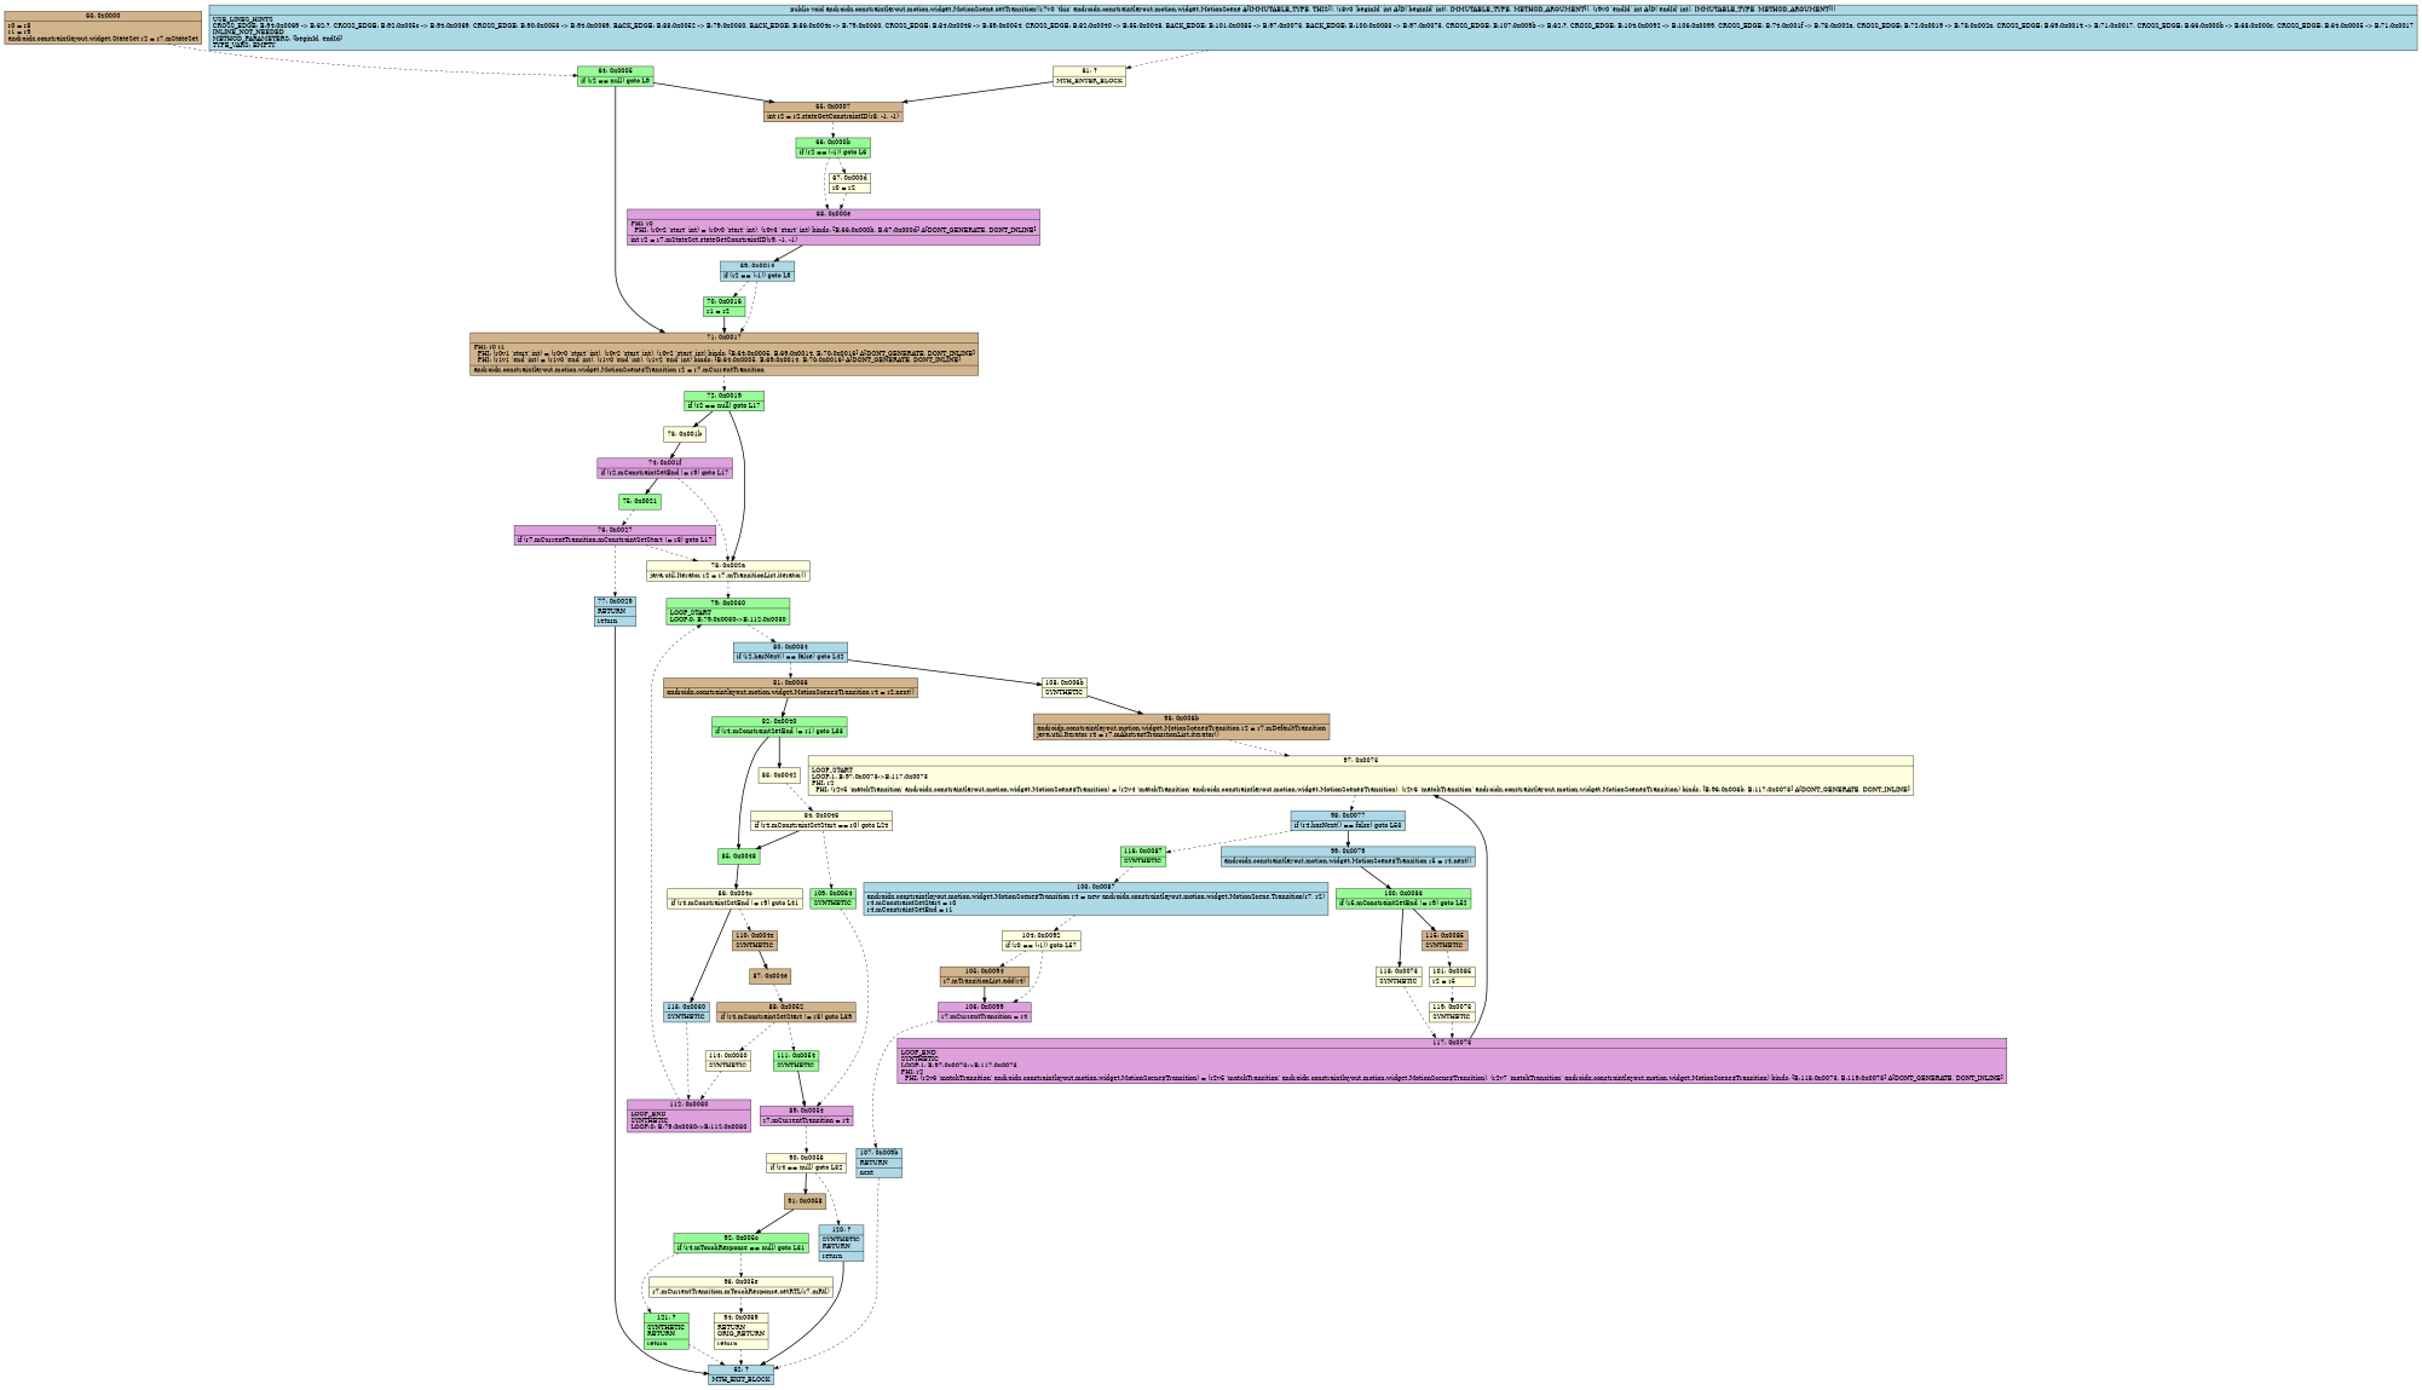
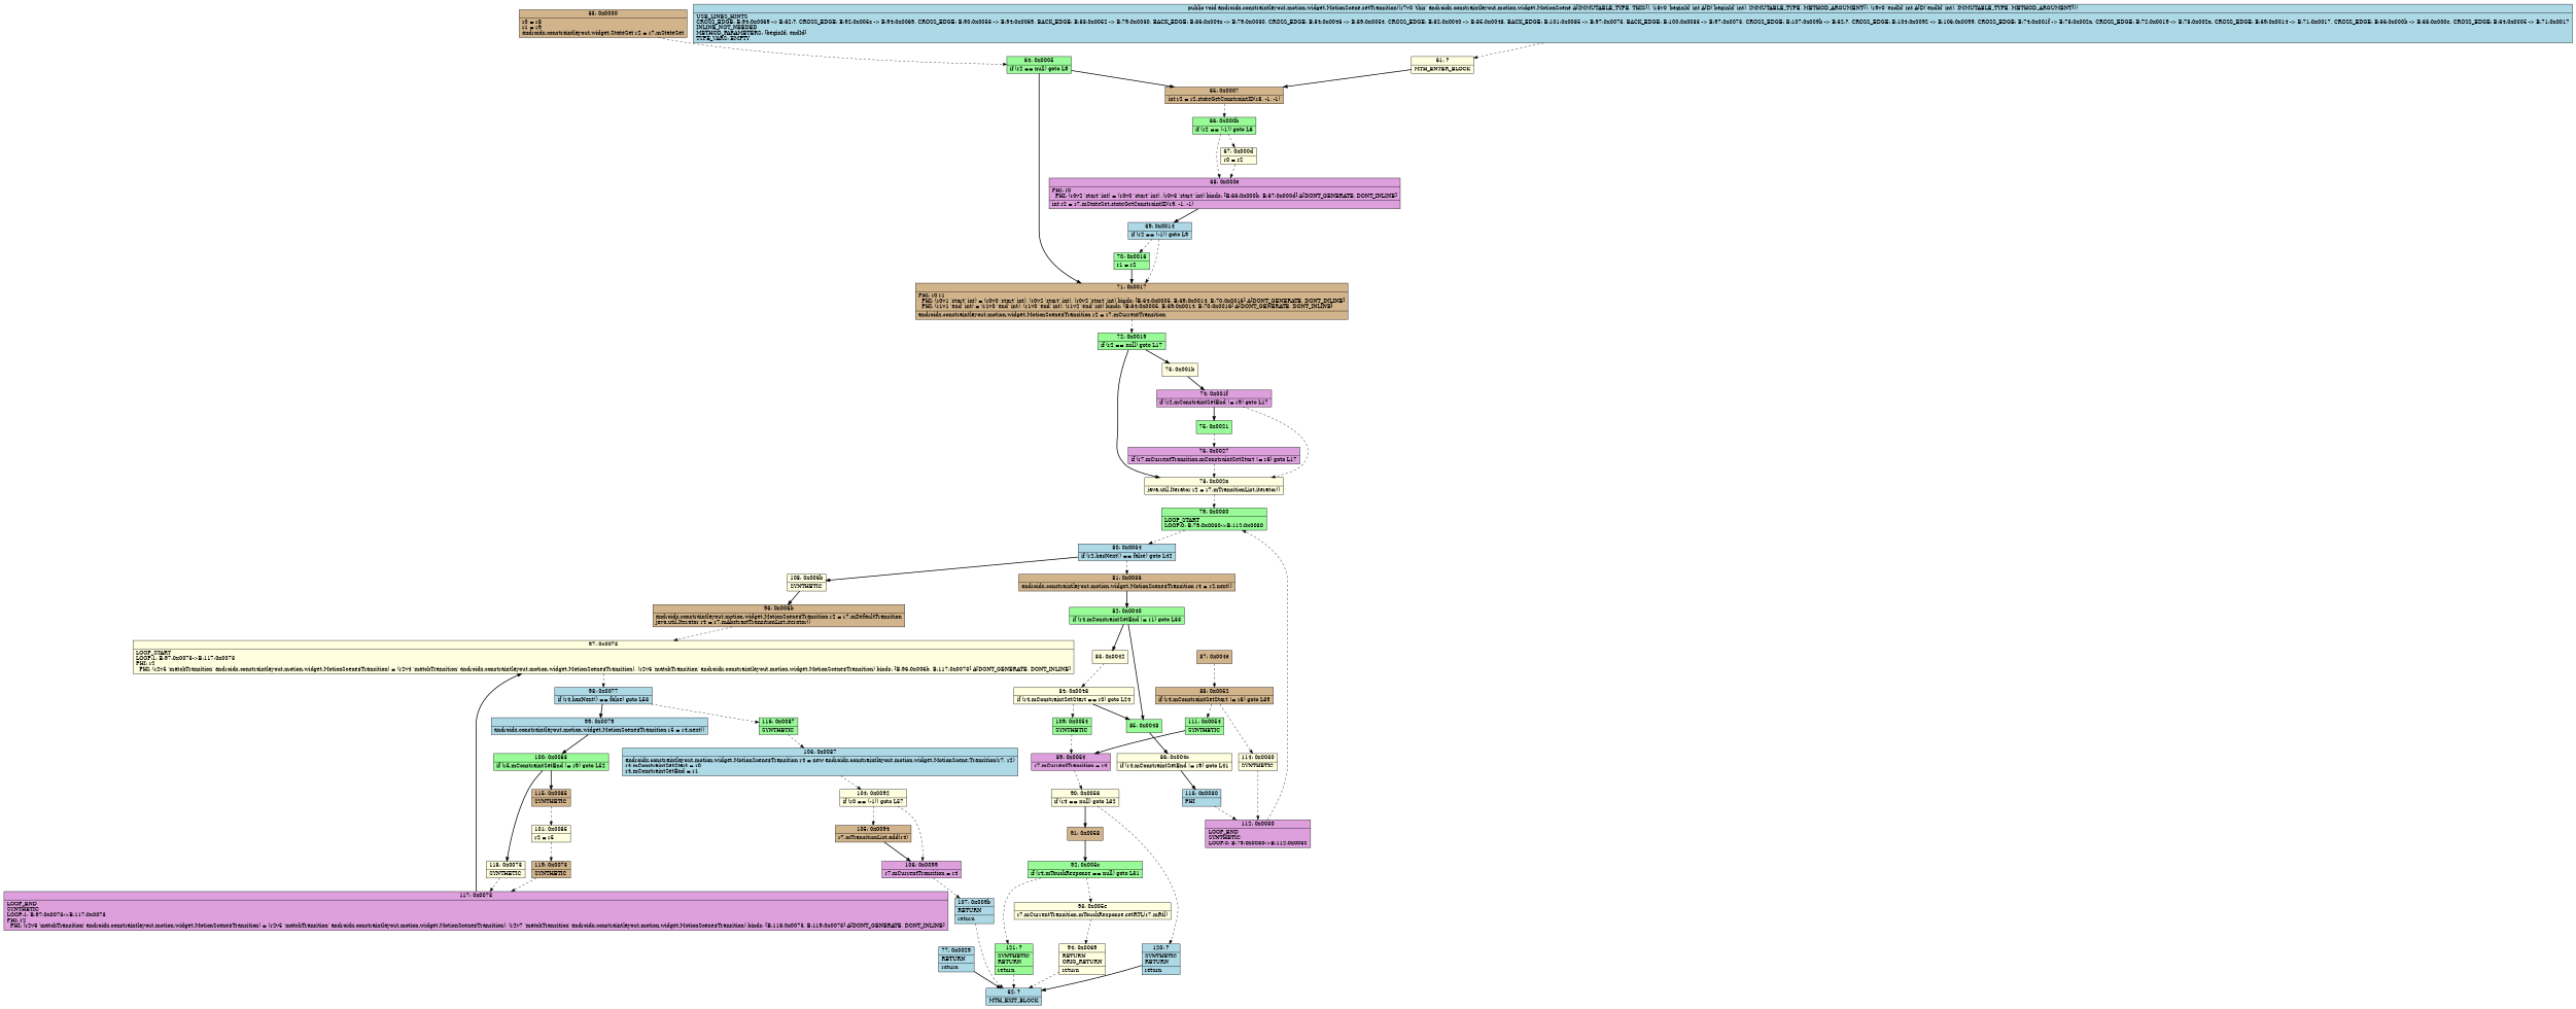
  digraph {
    node [fillcolor=lightyellow shape=record style=filled]
    edge [style=dashed]
    n1 [label="{61\:\ ?|MTH_ENTER_BLOCK\l}"]
    n2 [fillcolor=tan label="{65\:\ 0x0007|int r2 = r2.stateGetConstraintID(r8, \-1, \-1)\l}"]
    n3 [fillcolor=tan label="{63\:\ 0x0000|r0 = r8\lr1 = r9\landroidx.constraintlayout.widget.StateSet r2 = r7.mStateSet\l}"]
    n4 [fillcolor=palegreen label="{64\:\ 0x0005|if (r2 == null) goto L9\l}"]
    n5 [fillcolor=tan label="{71\:\ 0x0017|PHI: r0 r1 \l  PHI: (r0v1 'start' int) = (r0v0 'start' int), (r0v2 'start' int), (r0v2 'start' int) binds: [B:64:0x0005, B:69:0x0014, B:70:0x0016] A[DONT_GENERATE, DONT_INLINE]\l  PHI: (r1v1 'end' int) = (r1v0 'end' int), (r1v0 'end' int), (r1v2 'end' int) binds: [B:64:0x0005, B:69:0x0014, B:70:0x0016] A[DONT_GENERATE, DONT_INLINE]\l|androidx.constraintlayout.motion.widget.MotionScene$Transition r2 = r7.mCurrentTransition\l}"]
    n6 [fillcolor=palegreen label="{66\:\ 0x000b|if (r2 == (\-1)) goto L6\l}"]
    n7 [fillcolor=palegreen label="{72\:\ 0x0019|if (r2 == null) goto L17\l}"]
    n8 [label="{67\:\ 0x000d|r0 = r2\l}"]
    n9 [fillcolor=plum label="{68\:\ 0x000e|PHI: r0 \l  PHI: (r0v2 'start' int) = (r0v0 'start' int), (r0v3 'start' int) binds: [B:66:0x000b, B:67:0x000d] A[DONT_GENERATE, DONT_INLINE]\l|int r2 = r7.mStateSet.stateGetConstraintID(r9, \-1, \-1)\l}"]
    n10 [fillcolor=lightblue label="{69\:\ 0x0014|if (r2 == (\-1)) goto L9\l}"]
    n11 [fillcolor=palegreen label="{70\:\ 0x0016|r1 = r2\l}"]
    n12 [label="{73\:\ 0x001b}"]
    n13 [label="{78\:\ 0x002a|java.util.Iterator r2 = r7.mTransitionList.iterator()\l}"]
    n14 [fillcolor=plum label="{74\:\ 0x001f|if (r2.mConstraintSetEnd != r9) goto L17\l}"]
    n15 [fillcolor=palegreen label="{79\:\ 0x0030|LOOP_START\lLOOP:0: B:79:0x0030\-\>B:112:0x0030\l}"]
    n16 [fillcolor=palegreen label="{75\:\ 0x0021}"]
    n17 [fillcolor=plum label="{76\:\ 0x0027|if (r7.mCurrentTransition.mConstraintSetStart != r8) goto L17\l}"]
    n18 [fillcolor=lightblue label="{77\:\ 0x0029|RETURN\l|return\l}"]
    n19 [fillcolor=lightblue label="{62\:\ ?|MTH_EXIT_BLOCK\l}"]
    n20 [fillcolor=lightblue label="{80\:\ 0x0034|if (r2.hasNext() == false) goto L42\l}"]
    n21 [fillcolor=tan label="{81\:\ 0x0036|androidx.constraintlayout.motion.widget.MotionScene$Transition r4 = r2.next()\l}"]
    n22 [label="{108\:\ 0x006b|SYNTHETIC\l}"]
    n23 [fillcolor=palegreen label="{82\:\ 0x0040|if (r4.mConstraintSetEnd != r1) goto L33\l}"]
    n24 [fillcolor=tan label="{96\:\ 0x006b|androidx.constraintlayout.motion.widget.MotionScene$Transition r2 = r7.mDefaultTransition\ljava.util.Iterator r4 = r7.mAbstractTransitionList.iterator()\l}"]
    n25 [label="{83\:\ 0x0042}"]
    n26 [fillcolor=palegreen label="{85\:\ 0x0048}"]
    n27 [label="{84\:\ 0x0046|if (r4.mConstraintSetStart == r0) goto L24\l}"]
    n28 [label="{86\:\ 0x004c|if (r4.mConstraintSetEnd != r9) goto L41\l}"]
    n29 [fillcolor=palegreen label="{109\:\ 0x0054|SYNTHETIC\l}"]
    n30 [fillcolor=plum label="{89\:\ 0x0054|r7.mCurrentTransition = r4\l}"]
    n31 [label="{90\:\ 0x0056|if (r4 == null) goto L32\l}"]
    n32 [fillcolor=tan label="{91\:\ 0x0058}"]
    n33 [fillcolor=lightblue label="{120\:\ ?|SYNTHETIC\lRETURN\l|return\l}"]
    n34 [fillcolor=palegreen label="{92\:\ 0x005c|if (r4.mTouchResponse == null) goto L31\l}"]
    n35 [label="{93\:\ 0x005e|r7.mCurrentTransition.mTouchResponse.setRTL(r7.mRtl)\l}"]
    n36 [fillcolor=palegreen label="{121\:\ ?|SYNTHETIC\lRETURN\l|return\l}"]
    n37 [label="{94\:\ 0x0069|RETURN\lORIG_RETURN\l|return\l}"]
-   n38 [fillcolor=tan label="{110\:\ 0x004e|SYNTHETIC\l}"]
-   n39 [fillcolor=lightblue label="{113\:\ 0x0030|SYNTHETIC\l}"]
+   n39 [fillcolor=lightblue label="{113\:\ 0x0030|PHI\l}"]
    n40 [fillcolor=tan label="{87\:\ 0x004e}"]
    n41 [fillcolor=plum label="{112\:\ 0x0030|LOOP_END\lSYNTHETIC\lLOOP:0: B:79:0x0030\-\>B:112:0x0030\l}"]
    n42 [fillcolor=tan label="{88\:\ 0x0052|if (r4.mConstraintSetStart != r8) goto L39\l}"]
    n43 [fillcolor=palegreen label="{111\:\ 0x0054|SYNTHETIC\l}"]
    n44 [label="{114\:\ 0x0030|SYNTHETIC\l}"]
    n45 [label="{97\:\ 0x0073|LOOP_START\lLOOP:1: B:97:0x0073\-\>B:117:0x0073\lPHI: r2 \l  PHI: (r2v5 'matchTransition' androidx.constraintlayout.motion.widget.MotionScene$Transition) = (r2v4 'matchTransition' androidx.constraintlayout.motion.widget.MotionScene$Transition), (r2v6 'matchTransition' androidx.constraintlayout.motion.widget.MotionScene$Transition) binds: [B:96:0x006b, B:117:0x0073] A[DONT_GENERATE, DONT_INLINE]\l}"]
    n46 [fillcolor=lightblue label="{98\:\ 0x0077|if (r4.hasNext() == false) goto L53\l}"]
    n47 [fillcolor=lightblue label="{99\:\ 0x0079|androidx.constraintlayout.motion.widget.MotionScene$Transition r5 = r4.next()\l}"]
    n48 [fillcolor=palegreen label="{116\:\ 0x0087|SYNTHETIC\l}"]
    n49 [fillcolor=palegreen label="{100\:\ 0x0083|if (r5.mConstraintSetEnd != r9) goto L52\l}"]
    n50 [fillcolor=lightblue label="{103\:\ 0x0087|androidx.constraintlayout.motion.widget.MotionScene$Transition r4 = new androidx.constraintlayout.motion.widget.MotionScene.Transition(r7, r2)\lr4.mConstraintSetStart = r0\lr4.mConstraintSetEnd = r1\l}"]
    n51 [fillcolor=tan label="{115\:\ 0x0085|SYNTHETIC\l}"]
    n52 [label="{118\:\ 0x0073|SYNTHETIC\l}"]
    n53 [label="{101\:\ 0x0085|r2 = r5\l}"]
    n54 [fillcolor=plum label="{117\:\ 0x0073|LOOP_END\lSYNTHETIC\lLOOP:1: B:97:0x0073\-\>B:117:0x0073\lPHI: r2 \l  PHI: (r2v6 'matchTransition' androidx.constraintlayout.motion.widget.MotionScene$Transition) = (r2v5 'matchTransition' androidx.constraintlayout.motion.widget.MotionScene$Transition), (r2v7 'matchTransition' androidx.constraintlayout.motion.widget.MotionScene$Transition) binds: [B:118:0x0073, B:119:0x0073] A[DONT_GENERATE, DONT_INLINE]\l}"]
-   n55 [label="{119\:\ 0x0073|SYNTHETIC\l}"]
+   n55 [fillcolor=tan label="{119\:\ 0x0073|SYNTHETIC\l}"]
    n56 [label="{104\:\ 0x0092|if (r0 == (\-1)) goto L57\l}"]
    n57 [fillcolor=tan label="{105\:\ 0x0094|r7.mTransitionList.add(r4)\l}"]
    n58 [fillcolor=plum label="{106\:\ 0x0099|r7.mCurrentTransition = r4\l}"]
-   n59 [fillcolor=lightblue label="{107\:\ 0x009b|RETURN\l|next\l}"]
+   n59 [fillcolor=lightblue label="{107\:\ 0x009b|RETURN\l|return\l}"]
    n60 [fillcolor=lightblue label="{public void androidx.constraintlayout.motion.widget.MotionScene.setTransition((r7v0 'this' androidx.constraintlayout.motion.widget.MotionScene A[IMMUTABLE_TYPE, THIS]), (r8v0 'beginId' int A[D('beginId' int), IMMUTABLE_TYPE, METHOD_ARGUMENT]), (r9v0 'endId' int A[D('endId' int), IMMUTABLE_TYPE, METHOD_ARGUMENT]))  | USE_LINES_HINTS\lCROSS_EDGE: B:94:0x0069 \-\> B:62:?, CROSS_EDGE: B:92:0x005c \-\> B:94:0x0069, CROSS_EDGE: B:90:0x0056 \-\> B:94:0x0069, BACK_EDGE: B:88:0x0052 \-\> B:79:0x0030, BACK_EDGE: B:86:0x004c \-\> B:79:0x0030, CROSS_EDGE: B:84:0x0046 \-\> B:89:0x0054, CROSS_EDGE: B:82:0x0040 \-\> B:85:0x0048, BACK_EDGE: B:101:0x0085 \-\> B:97:0x0073, BACK_EDGE: B:100:0x0083 \-\> B:97:0x0073, CROSS_EDGE: B:107:0x009b \-\> B:62:?, CROSS_EDGE: B:104:0x0092 \-\> B:106:0x0099, CROSS_EDGE: B:74:0x001f \-\> B:78:0x002a, CROSS_EDGE: B:72:0x0019 \-\> B:78:0x002a, CROSS_EDGE: B:69:0x0014 \-\> B:71:0x0017, CROSS_EDGE: B:66:0x000b \-\> B:68:0x000e, CROSS_EDGE: B:64:0x0005 \-\> B:71:0x0017\lINLINE_NOT_NEEDED\lMETHOD_PARAMETERS: [beginId, endId]\lTYPE_VARS: EMPTY\l}"]
    n1 -> n2 [style=bold]
    n2 -> n6
    n3 -> n4
    n4 -> n2 [style=bold]
    n4 -> n5 [style=bold]
    n5 -> n7
    n6 -> n8
    n6 -> n9
    n7 -> n12 [style=bold]
    n7 -> n13 [style=bold]
    n8 -> n9
    n9 -> n10 [style=bold]
    n10 -> n5
    n10 -> n11
    n11 -> n5 [style=bold]
    n12 -> n14 [style=bold]
    n13 -> n15
    n14 -> n13
    n14 -> n16 [style=bold]
    n15 -> n20
    n16 -> n17
    n17 -> n13
-   n17 -> n18
    n18 -> n19 [style=bold]
    n20 -> n21
    n20 -> n22 [style=bold]
    n21 -> n23 [style=bold]
    n22 -> n24 [style=bold]
    n23 -> n25 [style=bold]
    n23 -> n26 [style=bold]
    n24 -> n45
    n25 -> n27
    n26 -> n28 [style=bold]
    n27 -> n26 [style=bold]
    n27 -> n29
-   n28 -> n38
    n28 -> n39 [style=bold]
    n29 -> n30
    n30 -> n31
    n31 -> n32 [style=bold]
    n31 -> n33
    n32 -> n34 [style=bold]
    n33 -> n19 [style=bold]
    n34 -> n35
    n34 -> n36
    n35 -> n37
    n36 -> n19
    n37 -> n19
-   n38 -> n40 [style=bold]
    n39 -> n41
    n40 -> n42
    n41 -> n15
    n42 -> n43
    n42 -> n44
    n43 -> n30 [style=bold]
    n44 -> n41
    n45 -> n46
    n46 -> n47 [style=bold]
    n46 -> n48
    n47 -> n49 [style=bold]
    n48 -> n50
    n49 -> n51 [style=bold]
    n49 -> n52 [style=bold]
    n50 -> n56
    n51 -> n53
    n52 -> n54
    n53 -> n55
    n54 -> n45 [style=bold]
    n55 -> n54
    n56 -> n57
    n56 -> n58
    n57 -> n58 [style=bold]
    n58 -> n59
    n59 -> n19
    n60 -> n1
  }
